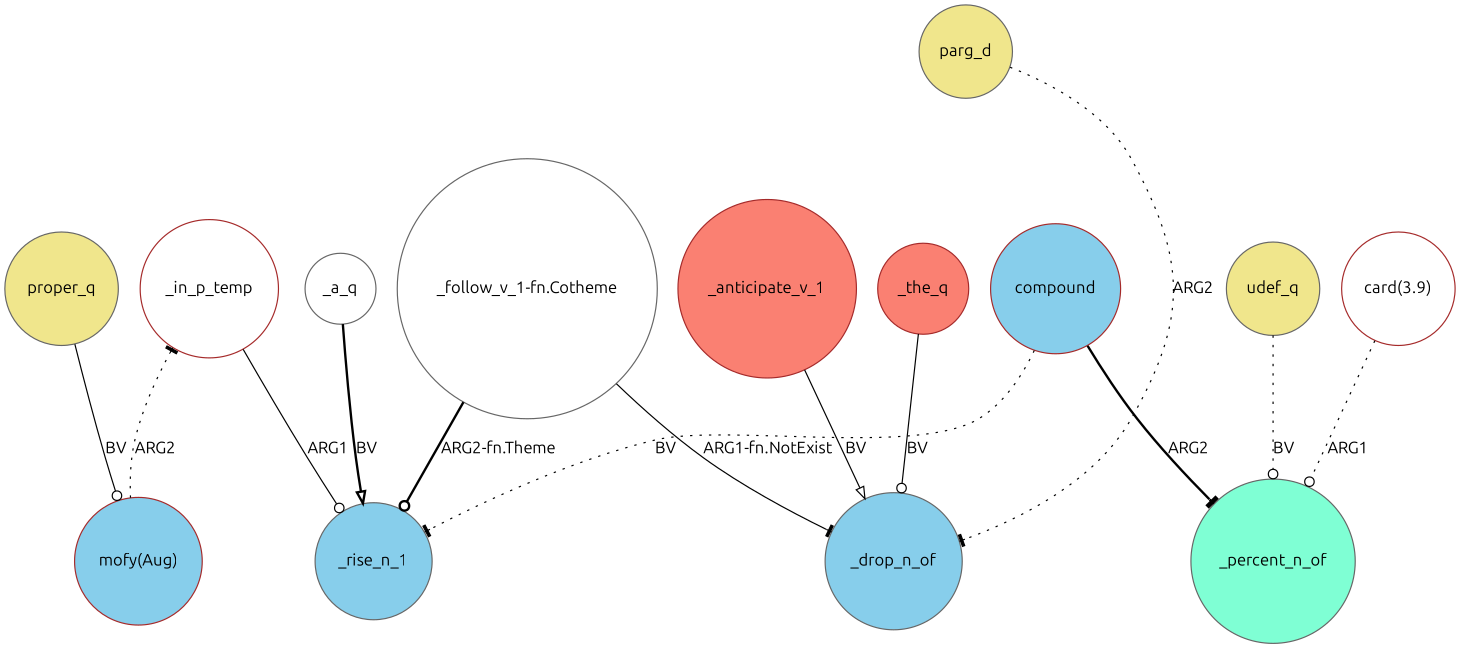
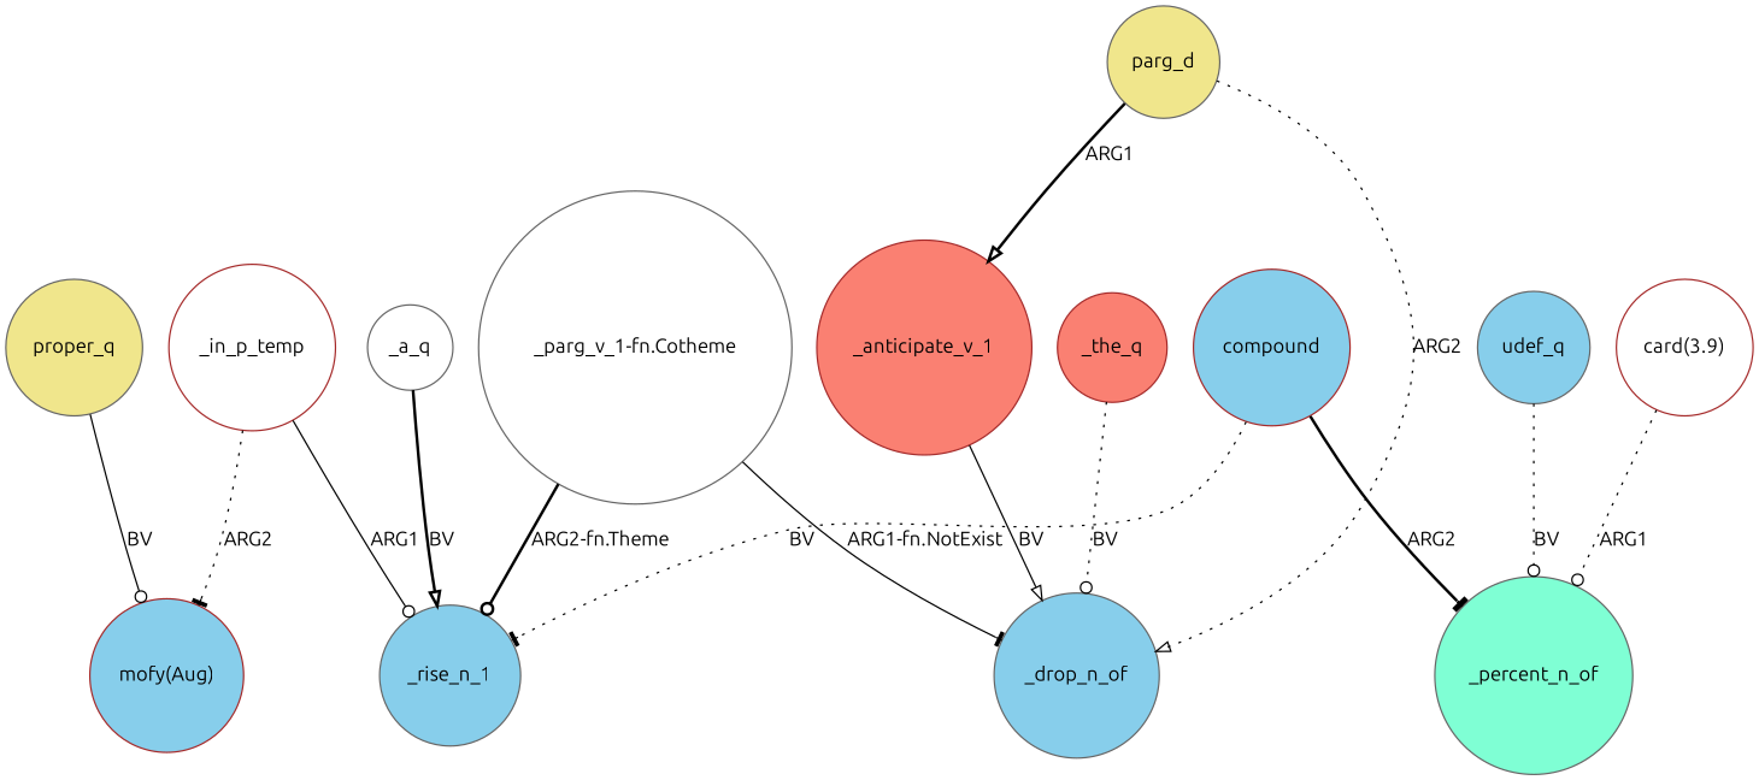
  digraph {
    fontname=Ubuntu
    node [color=gray40 fillcolor=white fontname=Ubuntu shape=circle style=filled]
    edge [arrowhead=odot fontname=Ubuntu style=dotted]
    _in_p_temp [color=brown]
    "mofy(Aug)" [color=brown fillcolor=skyblue]
    _rise_n_1 [fillcolor=skyblue]
    parg_d [fillcolor=khaki]
    _drop_n_of [fillcolor=skyblue]
    _anticipate_v_1 [color=brown fillcolor=salmon]
-   "_follow_v_1-fn.Cotheme"
+   "_follow_v_1-fn.Cotheme" [label="_parg_v_1-fn.Cotheme"]
    compound [color=brown fillcolor=skyblue]
    _percent_n_of [fillcolor=aquamarine]
-   udef_q [fillcolor=khaki]
+   udef_q [fillcolor=skyblue]
    proper_q [fillcolor=khaki]
    _a_q
    "card(3.9)" [color=brown]
    _the_q [color=brown fillcolor=salmon]
-   "mofy(Aug)" -> _in_p_temp [arrowhead=tee label=ARG2]
+   _in_p_temp -> "mofy(Aug)" [arrowhead=tee label=ARG2]
    _in_p_temp -> _rise_n_1 [label=ARG1 style=solid]
-   parg_d -> _drop_n_of [arrowhead=tee label=ARG2]
+   parg_d -> _drop_n_of [arrowhead=onormal label=ARG2]
+   parg_d -> _anticipate_v_1 [arrowhead=onormal label=ARG1 style=bold]
    _anticipate_v_1 -> _drop_n_of [arrowhead=onormal label=BV style=solid]
    "_follow_v_1-fn.Cotheme" -> _rise_n_1 [label="ARG2-fn.Theme" style=bold]
    "_follow_v_1-fn.Cotheme" -> _drop_n_of [arrowhead=tee label="ARG1-fn.NotExist" style=solid]
    compound -> _rise_n_1 [arrowhead=tee label=BV]
    compound -> _percent_n_of [arrowhead=tee label=ARG2 style=bold]
    udef_q -> _percent_n_of [label=BV]
    proper_q -> "mofy(Aug)" [label=BV style=solid]
    _a_q -> _rise_n_1 [arrowhead=onormal label=BV style=bold]
    "card(3.9)" -> _percent_n_of [label=ARG1]
-   _the_q -> _drop_n_of [label=BV style=solid]
+   _the_q -> _drop_n_of [label=BV]
  }
